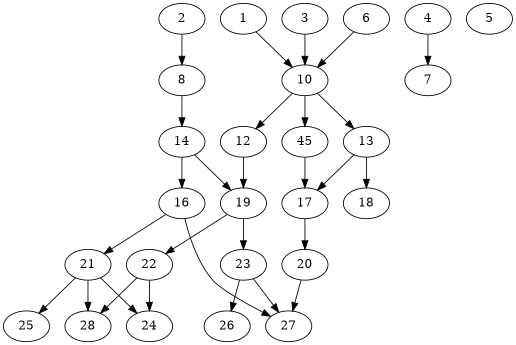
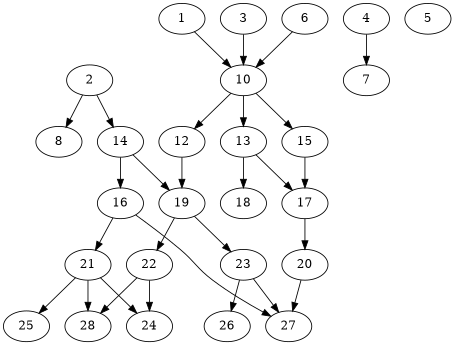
  digraph {
    node [alpha=0.03]
    1 [alpha=0.11 expect_size=2947715236485522]
    10 [alpha=0.17 expect_size=336989741950948992]
-   15 [alpha=0.08 expect_size=58487469081794445312 label=45]
+   15 [alpha=0.08 expect_size=58487469081794445312]
    12 [alpha=0.14 expect_size=8155798333820968]
    13 [alpha=0.14 expect_size=46945592484178176]
    17 [alpha=0.10 expect_size=78989277412198064]
    19 [alpha=0.12 expect_size=221099968595755008000]
    18 [alpha=0.17 expect_size=58230677299850641408]
    2 [alpha=0.15 expect_size=79105905842710080]
    8 [alpha=0.12 expect_size=183044050766604009472]
    14 [expect_size=262562321503201]
    16 [alpha=0.07 expect_size=123484803575154999296]
    3 [alpha=0.10 expect_size=227672219194348273664]
    4 [alpha=0.06 expect_size=265005803523497]
    7 [alpha=0.07 expect_size=1089358913498775552]
    5 [alpha=0.18 expect_size=289563014309347328000]
    6 [alpha=0.05 expect_size=1892839679879806976]
    22 [alpha=0.05 expect_size=107703056562774867968]
    23 [alpha=0.17 expect_size=1006373295404089344]
    21 [alpha=0.02 expect_size=120664804078649344]
    27 [alpha=0.06 expect_size=112633561456738041856]
    20 [expect_size=297378620669068736]
    24 [expect_size=64486277782750363648]
    28 [alpha=0.08 expect_size=23495114913363263488]
    26 [expect_size=9077490037607892]
    25 [alpha=0.07 expect_size=158096568849189044224]
    1 -> 10
    10 -> 15
    10 -> 12
    10 -> 13
    15 -> 17
    12 -> 19
    13 -> 17
    13 -> 18
    17 -> 20
    19 -> 22
    19 -> 23
    2 -> 8
-   8 -> 14
+   2 -> 14
    14 -> 19
    14 -> 16
    16 -> 21
    16 -> 27
    3 -> 10
    4 -> 7
    6 -> 10
    22 -> 24
    22 -> 28
    23 -> 27
    23 -> 26
    21 -> 24
    21 -> 28
    21 -> 25
    20 -> 27
  }
